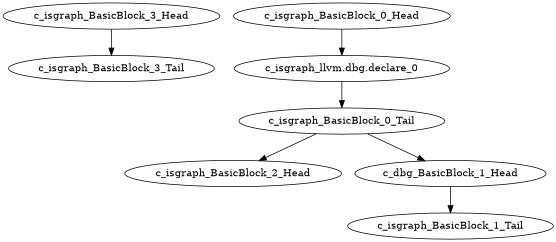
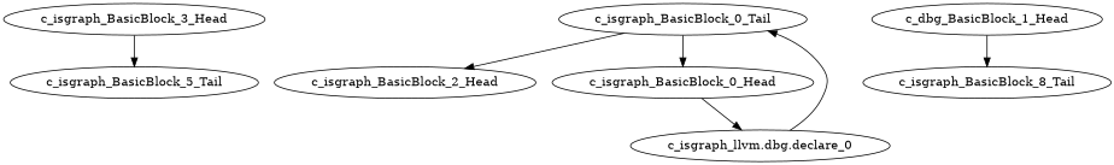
  digraph {
    c_isgraph_BasicBlock_3_Head
-   c_isgraph_BasicBlock_3_Tail
+   c_isgraph_BasicBlock_3_Tail [label=c_isgraph_BasicBlock_5_Tail]
    c_isgraph_BasicBlock_0_Tail
    c_isgraph_BasicBlock_2_Head
    n5 [label=c_dbg_BasicBlock_1_Head]
-   c_isgraph_BasicBlock_1_Tail
+   c_isgraph_BasicBlock_1_Tail [label=c_isgraph_BasicBlock_8_Tail]
    c_isgraph_BasicBlock_0_Head
    "c_isgraph_llvm.dbg.declare_0"
    c_isgraph_BasicBlock_3_Head -> c_isgraph_BasicBlock_3_Tail
    c_isgraph_BasicBlock_0_Tail -> c_isgraph_BasicBlock_2_Head
-   c_isgraph_BasicBlock_0_Tail -> n5
+   c_isgraph_BasicBlock_0_Tail -> c_isgraph_BasicBlock_0_Head
    n5 -> c_isgraph_BasicBlock_1_Tail
    c_isgraph_BasicBlock_0_Head -> "c_isgraph_llvm.dbg.declare_0"
    "c_isgraph_llvm.dbg.declare_0" -> c_isgraph_BasicBlock_0_Tail
  }
